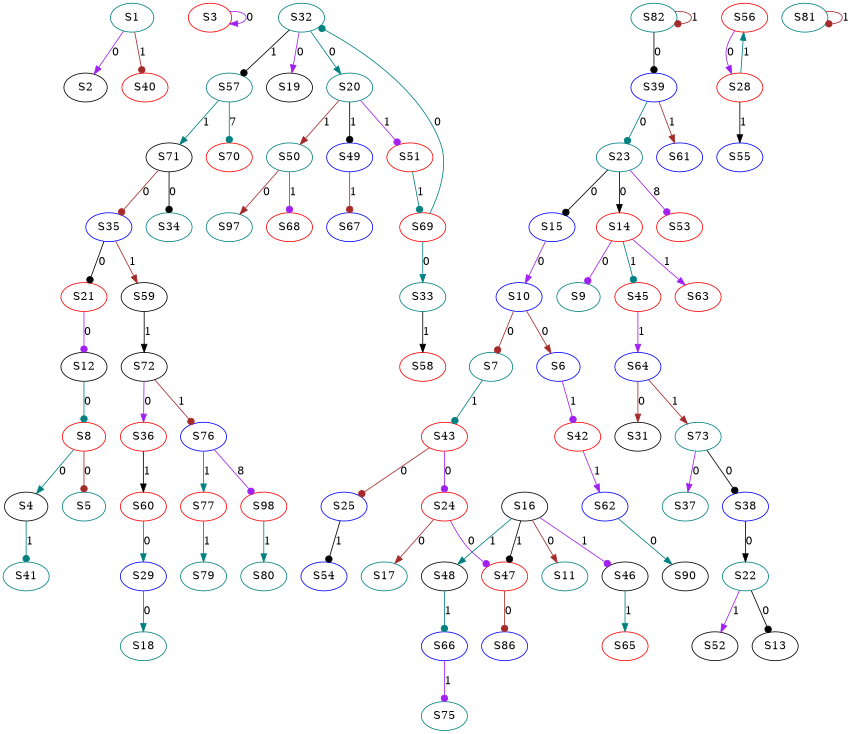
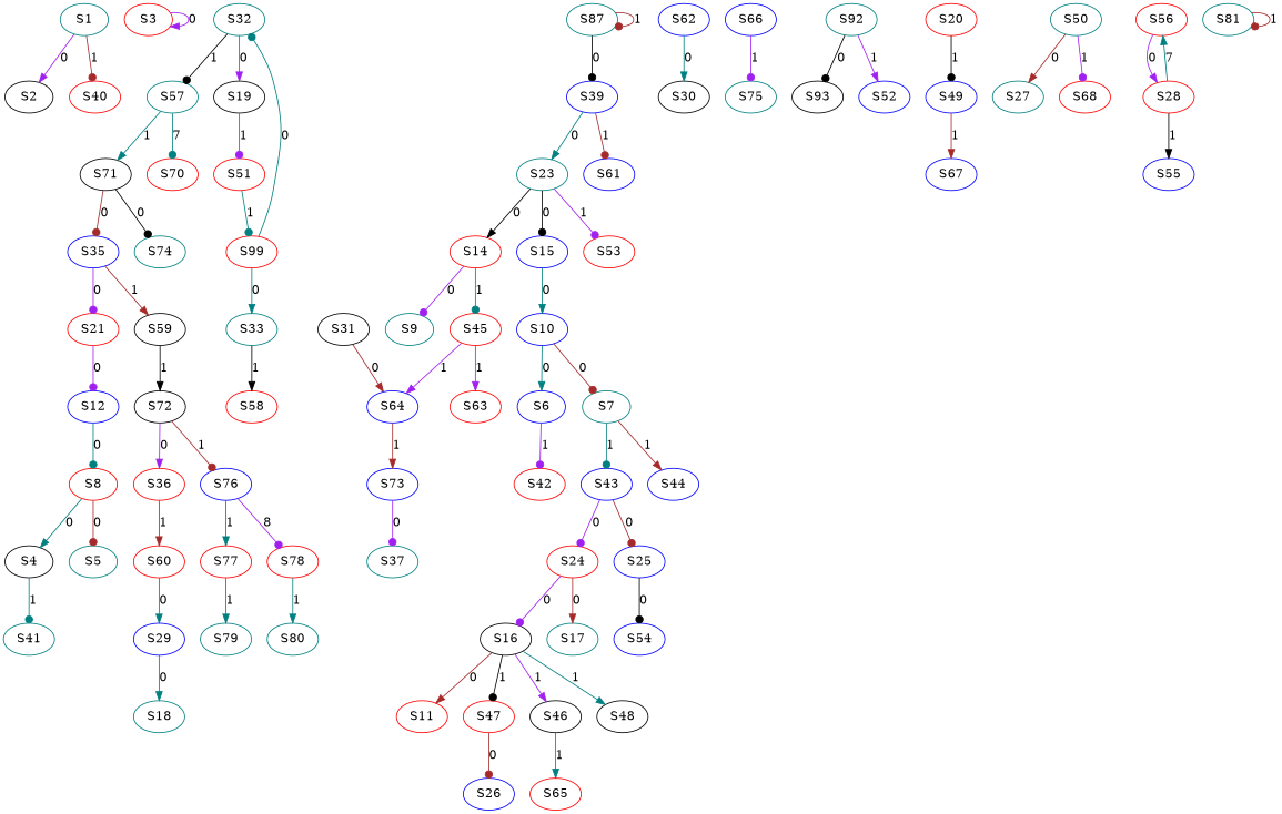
  strict digraph {
    node [color=red]
    edge [arrowhead=normal color=teal]
    S1 [color=teal]
    S2 [color=black]
    S40
    S3
    S4 [color=black]
    S8
    S5 [color=teal]
    S41 [color=teal]
    S10 [color=blue]
    S6 [color=blue]
    S7 [color=teal]
    S42
-   S43
+   S43 [color=blue]
+   S44 [color=blue]
    S62 [color=blue]
    S24
    S25 [color=blue]
-   S12 [color=black]
+   S12 [color=blue]
    S9 [color=teal]
    S14
    S45
    S64 [color=blue]
    S63
    S15 [color=blue]
    S16 [color=black]
-   S11 [color=teal]
+   S11
    S47
    S46 [color=black]
    S48 [color=black]
-   S26 [color=blue label=S86]
+   S26 [color=blue]
    S65
    S66 [color=blue]
    S21
-   S22 [color=teal]
-   S13 [color=black]
-   S52 [color=black]
+   S22 [color=teal label=S92]
+   S13 [color=black label=S93]
+   S52 [color=blue]
    S23 [color=teal]
    S53
    S17 [color=teal]
    S29 [color=blue]
    S18 [color=teal]
    S32 [color=teal]
    S19 [color=black]
-   S20 [color=teal]
+   S20
    S57 [color=teal]
    S50 [color=teal]
    S49 [color=blue]
    S51
    S71 [color=black]
    S70
-   S27 [color=teal label=S97]
+   S27 [color=teal]
    S68
    S67 [color=blue]
-   S69
+   S69 [label=S99]
    S35 [color=blue]
    S59 [color=black]
    S72 [color=black]
-   S38 [color=blue]
    S39 [color=blue]
    S61 [color=blue]
    S54 [color=blue]
    S56
    S28
    S55 [color=blue]
    S60
-   S30 [color=black label=S90]
+   S30 [color=black]
    S31 [color=black]
-   S73 [color=teal]
+   S73 [color=blue]
    S37 [color=teal]
    S33 [color=teal]
    S58
-   S34 [color=teal]
+   S34 [color=teal label=S74]
    S36
    S76 [color=blue]
    S77
-   S78 [label=S98]
-   S82 [color=teal]
+   S78
+   S82 [color=teal label=S87]
    S75 [color=teal]
    S79 [color=teal]
    S80 [color=teal]
    S81 [color=teal]
    S1 -> S2 [color=purple label=0]
    S1 -> S40 [arrowhead=dot color=brown label=1]
    S3 -> S3 [color=purple label=0]
    S4 -> S41 [arrowhead=dot label=1]
    S8 -> S4 [label=0]
    S8 -> S5 [arrowhead=dot color=brown label=0]
-   S10 -> S6 [color=brown label=0]
+   S10 -> S6 [label=0]
    S10 -> S7 [arrowhead=dot color=brown label=0]
    S6 -> S42 [arrowhead=dot color=purple label=1]
    S7 -> S43 [arrowhead=dot label=1]
-   S42 -> S62 [color=purple label=1]
+   S7 -> S44 [color=brown label=1]
    S43 -> S24 [arrowhead=dot color=purple label=0]
    S43 -> S25 [arrowhead=dot color=brown label=0]
    S62 -> S30 [label=0]
-   S24 -> S47 [arrowhead=dot color=purple label=0]
+   S24 -> S16 [arrowhead=dot color=purple label=0]
    S24 -> S17 [color=brown label=0]
-   S25 -> S54 [arrowhead=dot color=black label=1]
+   S25 -> S54 [arrowhead=dot color=black label=0]
    S12 -> S8 [arrowhead=dot label=0]
    S14 -> S9 [arrowhead=dot color=purple label=0]
    S14 -> S45 [arrowhead=dot label=1]
    S45 -> S64 [color=purple label=1]
-   S14 -> S63 [color=purple label=1]
-   S64 -> S31 [color=brown label=0]
+   S45 -> S63 [color=purple label=1]
+   S31 -> S64 [color=brown label=0]
    S64 -> S73 [color=brown label=1]
-   S15 -> S10 [color=purple label=0]
+   S15 -> S10 [label=0]
    S16 -> S11 [color=brown label=0]
    S16 -> S47 [arrowhead=dot color=black label=1]
-   S16 -> S46 [arrowhead=dot color=purple label=1]
+   S16 -> S46 [color=purple label=1]
    S16 -> S48 [label=1]
    S47 -> S26 [arrowhead=dot color=brown label=0]
    S46 -> S65 [label=1]
-   S48 -> S66 [arrowhead=dot label=1]
    S66 -> S75 [arrowhead=dot color=purple label=1]
    S21 -> S12 [arrowhead=dot color=purple label=0]
    S22 -> S13 [arrowhead=dot color=black label=0]
    S22 -> S52 [color=purple label=1]
    S23 -> S14 [color=black label=0]
    S23 -> S15 [arrowhead=dot color=black label=0]
-   S23 -> S53 [arrowhead=dot color=purple label=8]
+   S23 -> S53 [arrowhead=dot color=purple label=1]
    S29 -> S18 [label=0]
    S32 -> S19 [color=purple label=0]
-   S32 -> S20 [label=0]
    S32 -> S57 [arrowhead=dot color=black label=1]
-   S20 -> S50 [color=brown label=1]
    S20 -> S49 [arrowhead=dot color=black label=1]
-   S20 -> S51 [arrowhead=dot color=purple label=1]
+   S19 -> S51 [arrowhead=dot color=purple label=1]
    S57 -> S71 [label=1]
    S57 -> S70 [arrowhead=dot label=7]
    S50 -> S27 [color=brown label=0]
    S50 -> S68 [arrowhead=dot color=purple label=1]
-   S49 -> S67 [arrowhead=dot color=brown label=1]
+   S49 -> S67 [color=brown label=1]
    S51 -> S69 [arrowhead=dot label=1]
    S71 -> S35 [arrowhead=dot color=brown label=0]
    S71 -> S34 [arrowhead=dot color=black label=0]
    S69 -> S32 [arrowhead=dot label=0]
    S69 -> S33 [label=0]
-   S35 -> S21 [arrowhead=dot color=black label=0]
+   S35 -> S21 [arrowhead=dot color=purple label=0]
    S35 -> S59 [color=brown label=1]
    S59 -> S72 [color=black label=1]
    S72 -> S36 [color=purple label=0]
    S72 -> S76 [arrowhead=dot color=brown label=1]
-   S38 -> S22 [color=black label=0]
-   S39 -> S23 [arrowhead=dot label=0]
-   S39 -> S61 [color=brown label=1]
+   S39 -> S23 [label=0]
+   S39 -> S61 [arrowhead=dot color=brown label=1]
    S56 -> S28 [color=purple label=0]
-   S28 -> S56 [label=1]
+   S28 -> S56 [label=7]
    S28 -> S55 [color=black label=1]
    S60 -> S29 [label=0]
-   S73 -> S38 [arrowhead=dot color=black label=0]
-   S73 -> S37 [color=purple label=0]
+   S73 -> S37 [arrowhead=dot color=purple label=0]
    S33 -> S58 [color=black label=1]
-   S36 -> S60 [color=black label=1]
+   S36 -> S60 [color=brown label=1]
    S76 -> S77 [label=1]
    S76 -> S78 [arrowhead=dot color=purple label=8]
    S77 -> S79 [label=1]
    S78 -> S80 [label=1]
    S82 -> S39 [arrowhead=dot color=black label=0]
    S82 -> S82 [arrowhead=dot color=brown label=1]
    S81 -> S81 [arrowhead=dot color=brown label=1]
  }
